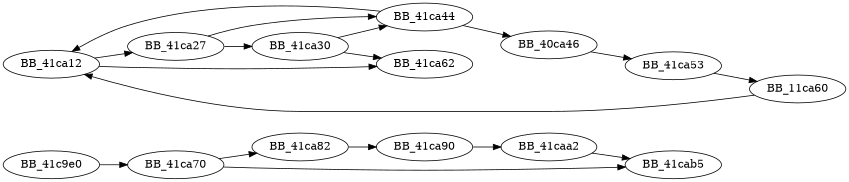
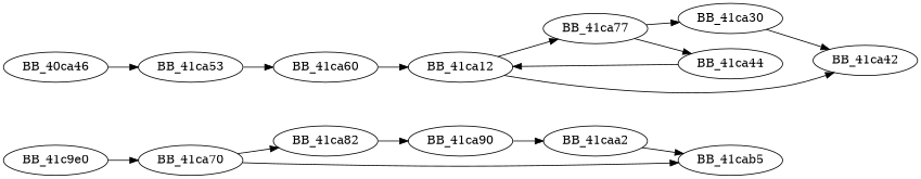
  digraph {
    rankdir=LR
    BB_41c9e0
    BB_41ca70
    BB_41ca12
-   BB_41ca27
-   BB_41ca62
+   BB_41ca27 [label=BB_41ca77]
+   BB_41ca62 [label=BB_41ca42]
    BB_41ca30
    n7 [label=BB_41ca44]
    n8 [label=BB_40ca46]
    BB_41ca53
-   BB_41ca60 [label=BB_11ca60]
+   BB_41ca60
    BB_41ca82
    BB_41cab5
    BB_41ca90
    BB_41caa2
    BB_41c9e0 -> BB_41ca70
    BB_41ca70 -> BB_41ca82
    BB_41ca70 -> BB_41cab5
    BB_41ca12 -> BB_41ca27
    BB_41ca12 -> BB_41ca62
    BB_41ca27 -> BB_41ca30
    BB_41ca27 -> n7
    BB_41ca30 -> BB_41ca62
-   BB_41ca30 -> n7
    n7 -> BB_41ca12
-   n7 -> n8
    n8 -> BB_41ca53
    BB_41ca53 -> BB_41ca60
    BB_41ca60 -> BB_41ca12
    BB_41ca82 -> BB_41ca90
    BB_41ca90 -> BB_41caa2
    BB_41caa2 -> BB_41cab5
  }
